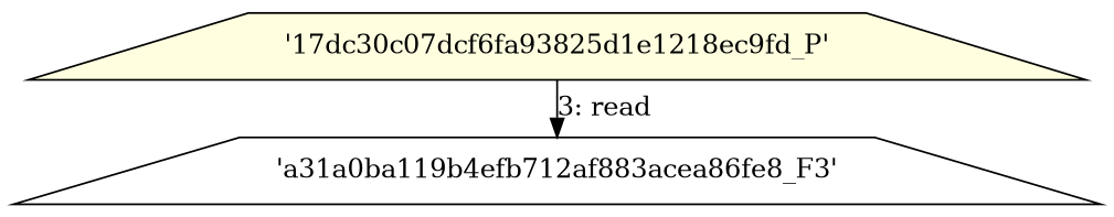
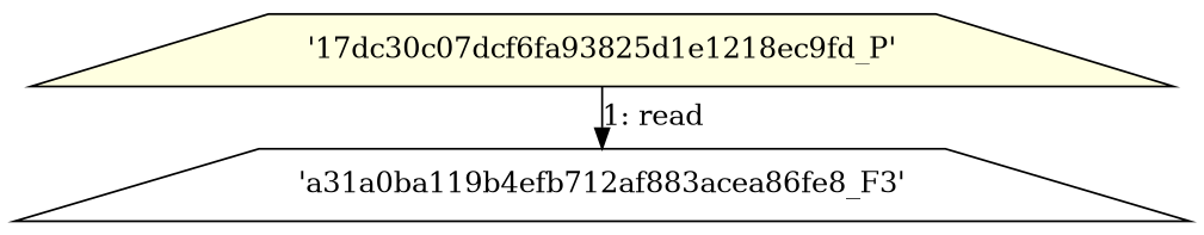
  digraph {
    engine=neato
    fixedsize=false
    fontsize=10
    nodesep=0.3
    rankdir=TB
    ranksep=0
    splines=true
    node [shape=trapezium style=filled]
    "'a31a0ba119b4efb712af883acea86fe8_F3'" [node_type=file fillcolor=white]
    "'17dc30c07dcf6fa93825d1e1218ec9fd_P'" [node_type=Process fillcolor=lightyellow]
-   "'17dc30c07dcf6fa93825d1e1218ec9fd_P'" -> "'a31a0ba119b4efb712af883acea86fe8_F3'" [label="3: read"]
+   "'17dc30c07dcf6fa93825d1e1218ec9fd_P'" -> "'a31a0ba119b4efb712af883acea86fe8_F3'" [label="1: read"]
  }
